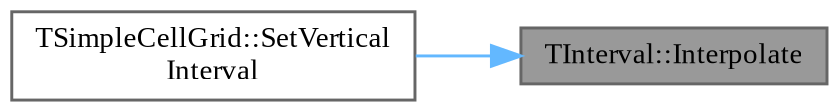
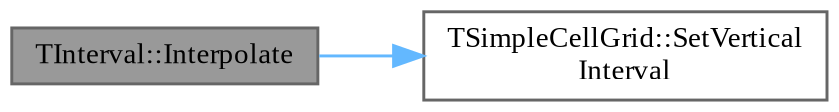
  digraph {
    rankdir=RL
    fontname="Liberation Serif"
    node [fontname="Liberation Serif" fontsize=10 shape=box style=filled]
    n1 [color=gray40 fillcolor=grey60 fontcolor=black height=0.2 label="TInterval::Interpolate" width=0.4]
    n2 [color=grey40 fillcolor=white height=0.2 label="TSimpleCellGrid::SetVertical\lInterval" width=0.4]
-   n1 -> n2 [color=steelblue1 dir=back fontname="Liberation Serif" fontsize=10 labelfontname=Helvetica labelfontsize=10 style=solid]
+   n2 -> n1 [color=steelblue1 dir=back fontname="Liberation Serif" fontsize=10 labelfontname=Helvetica labelfontsize=10 style=solid]
  }
